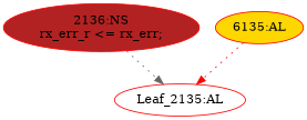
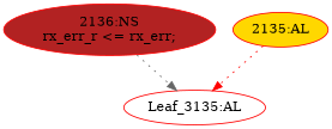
  strict digraph {
    node [color=red style=filled]
    edge [cond="[]" lineno=None style=dotted]
    n1 [ast="<pyverilog.vparser.ast.NonblockingSubstitution object at 0x7f0a38e5d050>" fillcolor=firebrick label="2136:NS\nrx_err_r <= rx_err;" statements="[<pyverilog.vparser.ast.NonblockingSubstitution object at 0x7f0a38e5d050>]" typ=NonblockingSubstitution]
-   n2 [def_var="['rx_err_r']" label="Leaf_2135:AL" style=""]
-   n3 [ast="<pyverilog.vparser.ast.Always object at 0x7f0a38e5d1d0>" clk_sens=False fillcolor=gold label="6135:AL" sens="['wclk']" statements="[]" typ=Always use_var="['rx_err']"]
+   n2 [def_var="['rx_err_r']" label="Leaf_3135:AL" style=""]
+   n3 [ast="<pyverilog.vparser.ast.Always object at 0x7f0a38e5d1d0>" clk_sens=False fillcolor=gold label="2135:AL" sens="['wclk']" statements="[]" typ=Always use_var="['rx_err']"]
    n1 -> n2 [color=gray40]
    n3 -> n2 [color=red]
  }
